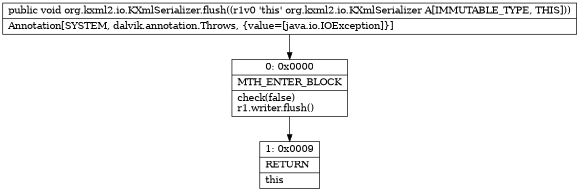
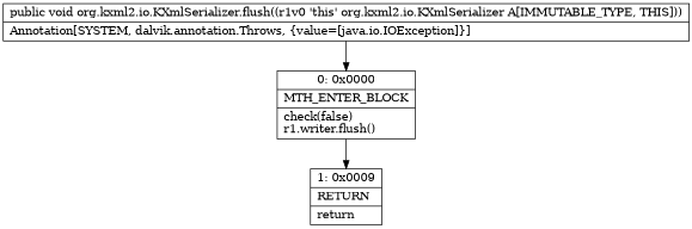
  digraph {
    node [shape=record]
    n1 [label="{0\:\ 0x0000|MTH_ENTER_BLOCK\l|check(false)\lr1.writer.flush()\l}"]
-   n2 [label="{1\:\ 0x0009|RETURN\l|this\l}"]
+   n2 [label="{1\:\ 0x0009|RETURN\l|return\l}"]
    n3 [label="{public void org.kxml2.io.KXmlSerializer.flush((r1v0 'this' org.kxml2.io.KXmlSerializer A[IMMUTABLE_TYPE, THIS]))  | Annotation[SYSTEM, dalvik.annotation.Throws, \{value=[java.io.IOException]\}]\l}"]
    n1 -> n2
    n3 -> n1
  }
